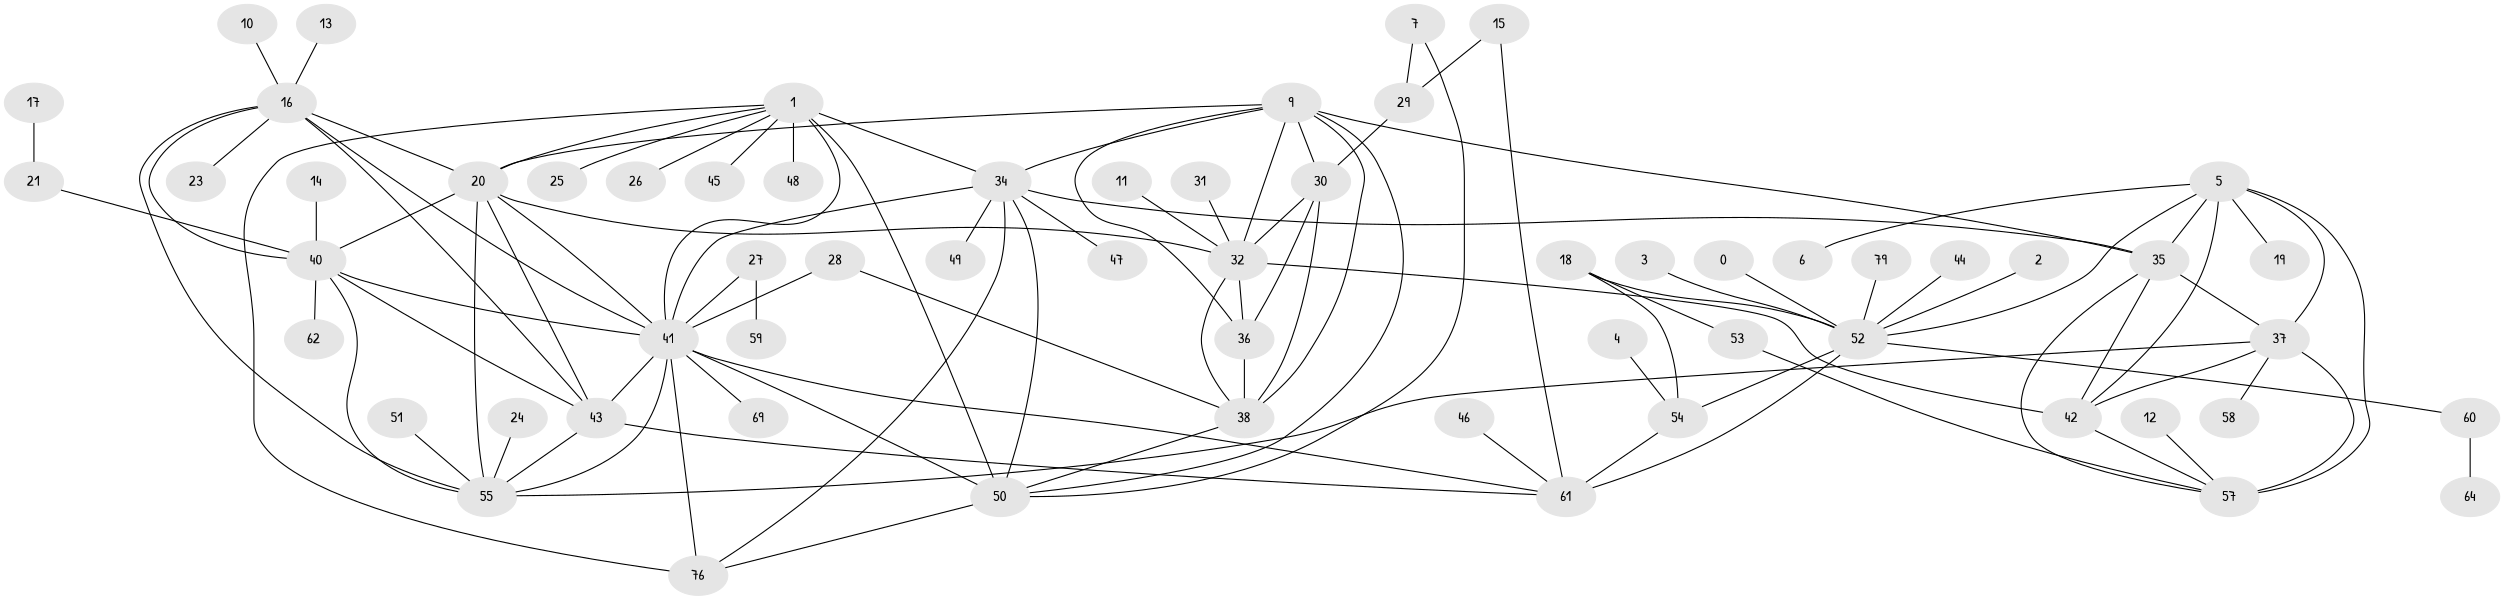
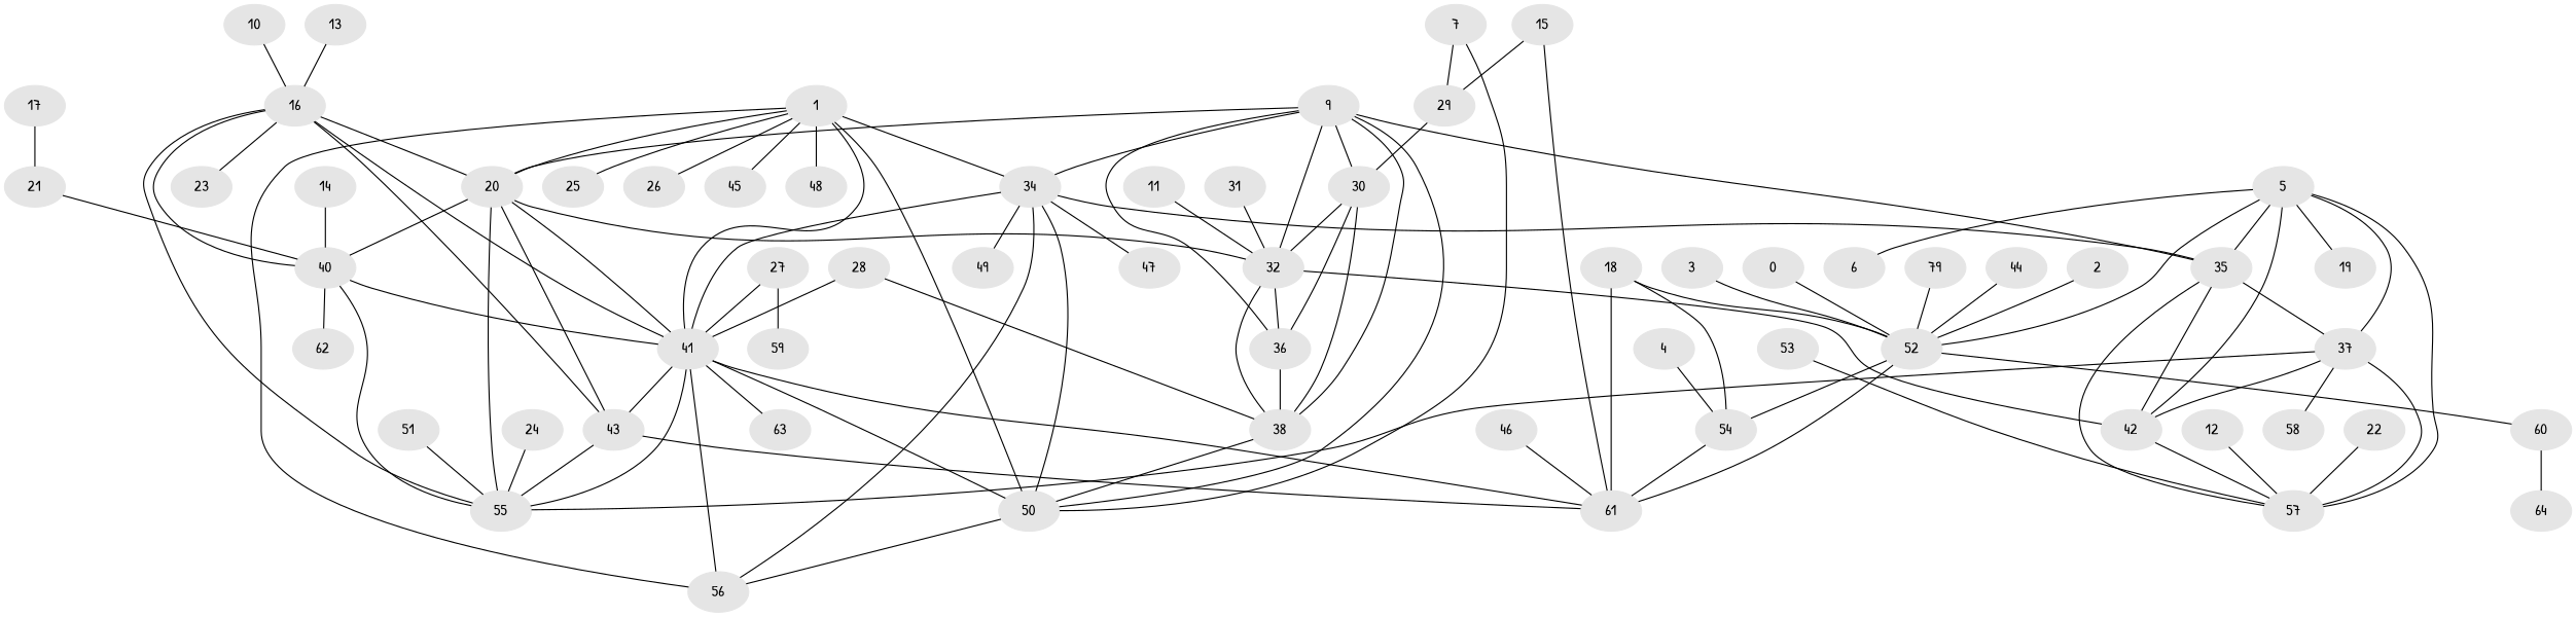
  graph {
    fontname="Patrick Hand"
    node [color=gray90 fontname="Patrick Hand" style=filled]
    edge [fontname="Patrick Hand" weight=1.0]
    1
    20
    25
    26
    34
    41
    45
    48
    50
-   56 [label=76]
+   56
    32
    40
    43
    55
    35
    47
    49
    61
-   63 [label=69]
+   63
    2
    52
    54
    60
    3
    4
    5
    6
    19
    37
    42
    57
    58
    7
    29
    30
    n36 [label=0]
    9
    36
    38
    10
    16
    23
    11
    12
    13
    14
    62
    15
    17
    21
    18
+   22
    24
    27
    59
    28
    31
    n58 [label=79]
    44
    46
    51
    64
    53
    1 -- 20
    1 -- 25
    1 -- 26
    1 -- 34 [weight=2.0]
    1 -- 41 [weight=2.0]
    1 -- 45
    1 -- 48
    1 -- 50 [weight=2.0]
    1 -- 56 [weight=2.0]
    20 -- 41
    20 -- 32
    20 -- 40
    20 -- 43
    20 -- 55
    34 -- 41
    34 -- 50
    34 -- 56
    34 -- 35
    34 -- 47
    34 -- 49
    41 -- 50
    41 -- 56
    41 -- 43
    41 -- 55
    41 -- 61
    41 -- 63
    50 -- 56
    32 -- 42
    32 -- 36
    32 -- 38
    40 -- 41
-   40 -- 43
    40 -- 55
    40 -- 62
    43 -- 55
    43 -- 61
    35 -- 37
    35 -- 42
    35 -- 57
    2 -- 52
    52 -- 61 [weight=2.0]
    52 -- 54 [weight=4.0]
    52 -- 60
    54 -- 61 [weight=2.0]
    60 -- 64
    3 -- 52
    4 -- 54
    5 -- 35 [weight=2.0]
    5 -- 52
    5 -- 6
    5 -- 19
    5 -- 37 [weight=2.0]
    5 -- 42 [weight=2.0]
    5 -- 57 [weight=2.0]
    37 -- 55
    37 -- 42
    37 -- 57
    37 -- 58
    42 -- 57
    7 -- 50
    7 -- 29
    29 -- 30
    30 -- 32
    30 -- 36
    30 -- 38
    n36 -- 52
    9 -- 20
    9 -- 34
    9 -- 50
    9 -- 32 [weight=2.0]
    9 -- 35
    9 -- 30 [weight=2.0]
    9 -- 36 [weight=2.0]
    9 -- 38 [weight=2.0]
    36 -- 38
    38 -- 50
    10 -- 16
    16 -- 20
    16 -- 41
    16 -- 40
    16 -- 43
    16 -- 55
    16 -- 23
    11 -- 32
    12 -- 57
    13 -- 16
    14 -- 40
    15 -- 61
    15 -- 29
    17 -- 21
    21 -- 40
-   18 -- 53
+   18 -- 61
    18 -- 52 [weight=2.0]
    18 -- 54 [weight=2.0]
+   22 -- 57
    24 -- 55
    27 -- 41
    27 -- 59
    28 -- 41
    28 -- 38
    31 -- 32
    n58 -- 52
    44 -- 52
    46 -- 61
    51 -- 55
    53 -- 57
  }
